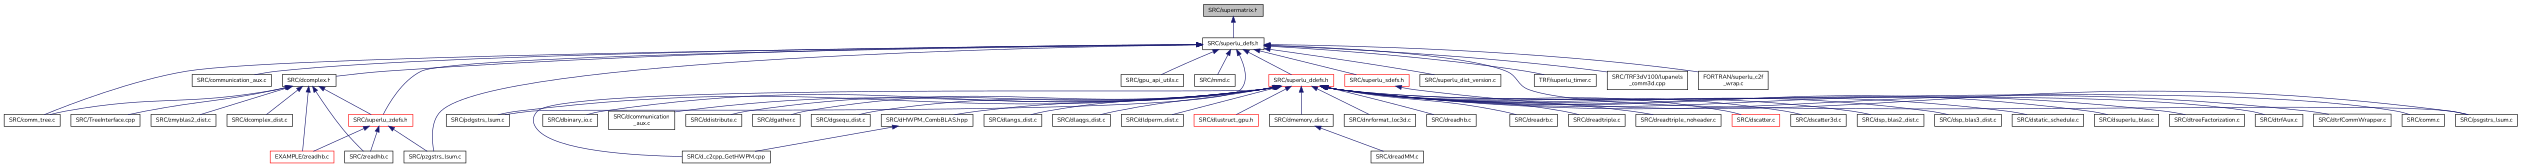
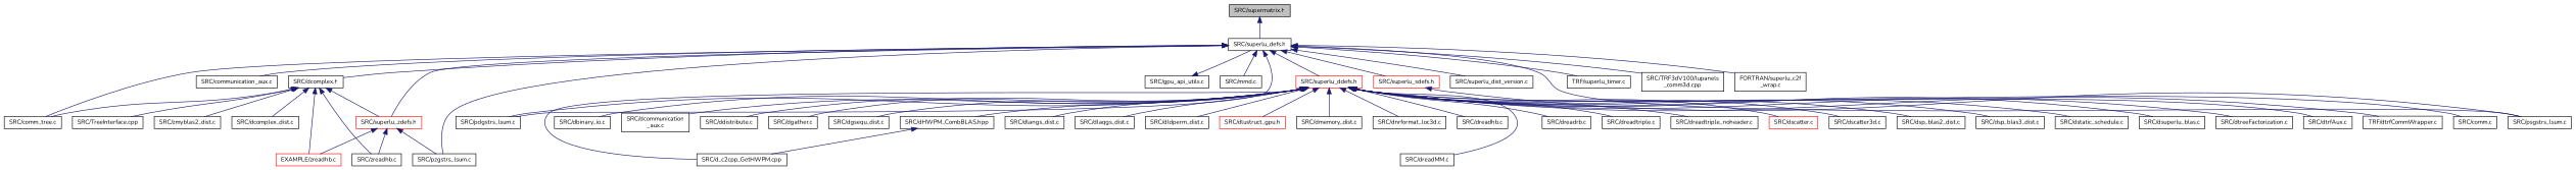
  digraph {
    fontname=Nunito
    node [color=black fillcolor=white fontname=Nunito fontsize=10 shape=record style=filled]
    edge [color=midnightblue dir=back fontname=Nunito fontsize=10 labelfontname=Helvetica labelfontsize=10 style=solid]
    n1 [fillcolor=grey75 fontcolor=black height=0.2 label="SRC/supermatrix.h" width=0.4]
    n2 [height=0.2 label="SRC/superlu_defs.h" width=0.4]
    n3 [height=0.2 label="SRC/comm_tree.c" width=0.4]
    n4 [height=0.2 label="SRC/communication_aux.c" width=0.4]
    n5 [height=0.2 label="SRC/dcomplex.h" width=0.4]
    n6 [color=red height=0.2 label="SRC/superlu_zdefs.h" width=0.4]
    n7 [height=0.2 label="SRC/pzgstrs_lsum.c" width=0.4]
    n8 [height=0.2 label="SRC/gpu_api_utils.c" width=0.4]
    n9 [height=0.2 label="SRC/mmd.c" width=0.4]
    n10 [height=0.2 label="SRC/pdgstrs_lsum.c" width=0.4]
    n11 [height=0.2 label="SRC/psgstrs_lsum.c" width=0.4]
    n12 [color=red height=0.2 label="SRC/superlu_ddefs.h" width=0.4]
    n13 [height=0.2 label="SRC/superlu_dist_version.c" width=0.4]
    n14 [color=red height=0.2 label="SRC/superlu_sdefs.h" width=0.4]
    n15 [height=0.2 label="TRF/superlu_timer.c" width=0.4]
    n16 [height=0.2 label="SRC/TRF3dV100/lupanels\l_comm3d.cpp" width=0.4]
    n17 [height=0.2 label="FORTRAN/superlu_c2f\l_wrap.c" width=0.4]
    n18 [height=0.2 label="SRC/dcomplex_dist.c" width=0.4]
    n19 [height=0.2 label="SRC/zreadhb.c" width=0.4]
    n20 [color=red height=0.2 label="EXAMPLE/zreadhb.c" width=0.4]
    n21 [height=0.2 label="SRC/TreeInterface.cpp" width=0.4]
    n22 [height=0.2 label="SRC/zmyblas2_dist.c" width=0.4]
    n23 [height=0.2 label="SRC/comm.c" width=0.4]
    n24 [height=0.2 label="SRC/d_c2cpp_GetHWPM.cpp" width=0.4]
    n25 [height=0.2 label="SRC/dbinary_io.c" width=0.4]
    n26 [height=0.2 label="SRC/dcommunication\l_aux.c" width=0.4]
    n27 [height=0.2 label="SRC/ddistribute.c" width=0.4]
    n28 [height=0.2 label="SRC/dgather.c" width=0.4]
    n29 [height=0.2 label="SRC/dgsequ_dist.c" width=0.4]
    n30 [height=0.2 label="SRC/dHWPM_CombBLAS.hpp" width=0.4]
    n31 [height=0.2 label="SRC/dlangs_dist.c" width=0.4]
    n32 [height=0.2 label="SRC/dlaqgs_dist.c" width=0.4]
    n33 [height=0.2 label="SRC/dldperm_dist.c" width=0.4]
    n34 [color=red height=0.2 label="SRC/dlustruct_gpu.h" width=0.4]
    n35 [height=0.2 label="SRC/dmemory_dist.c" width=0.4]
    n36 [height=0.2 label="SRC/dnrformat_loc3d.c" width=0.4]
    n37 [height=0.2 label="SRC/dreadhb.c" width=0.4]
    n38 [height=0.2 label="SRC/dreadMM.c" width=0.4]
    n39 [height=0.2 label="SRC/dreadrb.c" width=0.4]
    n40 [height=0.2 label="SRC/dreadtriple.c" width=0.4]
    n41 [height=0.2 label="SRC/dreadtriple_noheader.c" width=0.4]
    n42 [color=red height=0.2 label="SRC/dscatter.c" width=0.4]
    n43 [height=0.2 label="SRC/dscatter3d.c" width=0.4]
    n44 [height=0.2 label="SRC/dsp_blas2_dist.c" width=0.4]
    n45 [height=0.2 label="SRC/dsp_blas3_dist.c" width=0.4]
    n46 [height=0.2 label="SRC/dstatic_schedule.c" width=0.4]
    n47 [height=0.2 label="SRC/dsuperlu_blas.c" width=0.4]
    n48 [height=0.2 label="SRC/dtreeFactorization.c" width=0.4]
    n49 [height=0.2 label="SRC/dtrfAux.c" width=0.4]
-   n50 [height=0.2 label="SRC/dtrfCommWrapper.c" width=0.4]
+   n50 [height=0.2 label="TRF/dtrfCommWrapper.c" width=0.4]
    n1 -> n2
    n2 -> n3
    n2 -> n4
    n2 -> n5
    n2 -> n6
    n2 -> n7
-   n2 -> n8
+   n8 -> n2
    n2 -> n9
    n2 -> n10
    n2 -> n11
    n2 -> n12
    n2 -> n13
    n2 -> n14
    n2 -> n15
    n2 -> n16
    n2 -> n17
    n5 -> n3
    n5 -> n6
    n5 -> n18
    n5 -> n19
    n5 -> n20
    n5 -> n21
    n5 -> n22
    n6 -> n7
    n6 -> n19
    n6 -> n20
    n12 -> n10
    n12 -> n23
    n12 -> n24
    n12 -> n25
    n12 -> n26
    n12 -> n27
    n12 -> n28
    n12 -> n29
    n12 -> n30
    n12 -> n31
    n12 -> n32
    n12 -> n33
    n12 -> n34
    n12 -> n35
    n12 -> n36
    n12 -> n37
-   n35 -> n38
+   n12 -> n38
    n12 -> n39
    n12 -> n40
    n12 -> n41
    n12 -> n42
    n12 -> n43
    n12 -> n44
    n12 -> n45
    n12 -> n46
    n12 -> n47
    n12 -> n48
    n12 -> n49
    n12 -> n50
    n14 -> n11
    n30 -> n24
  }
